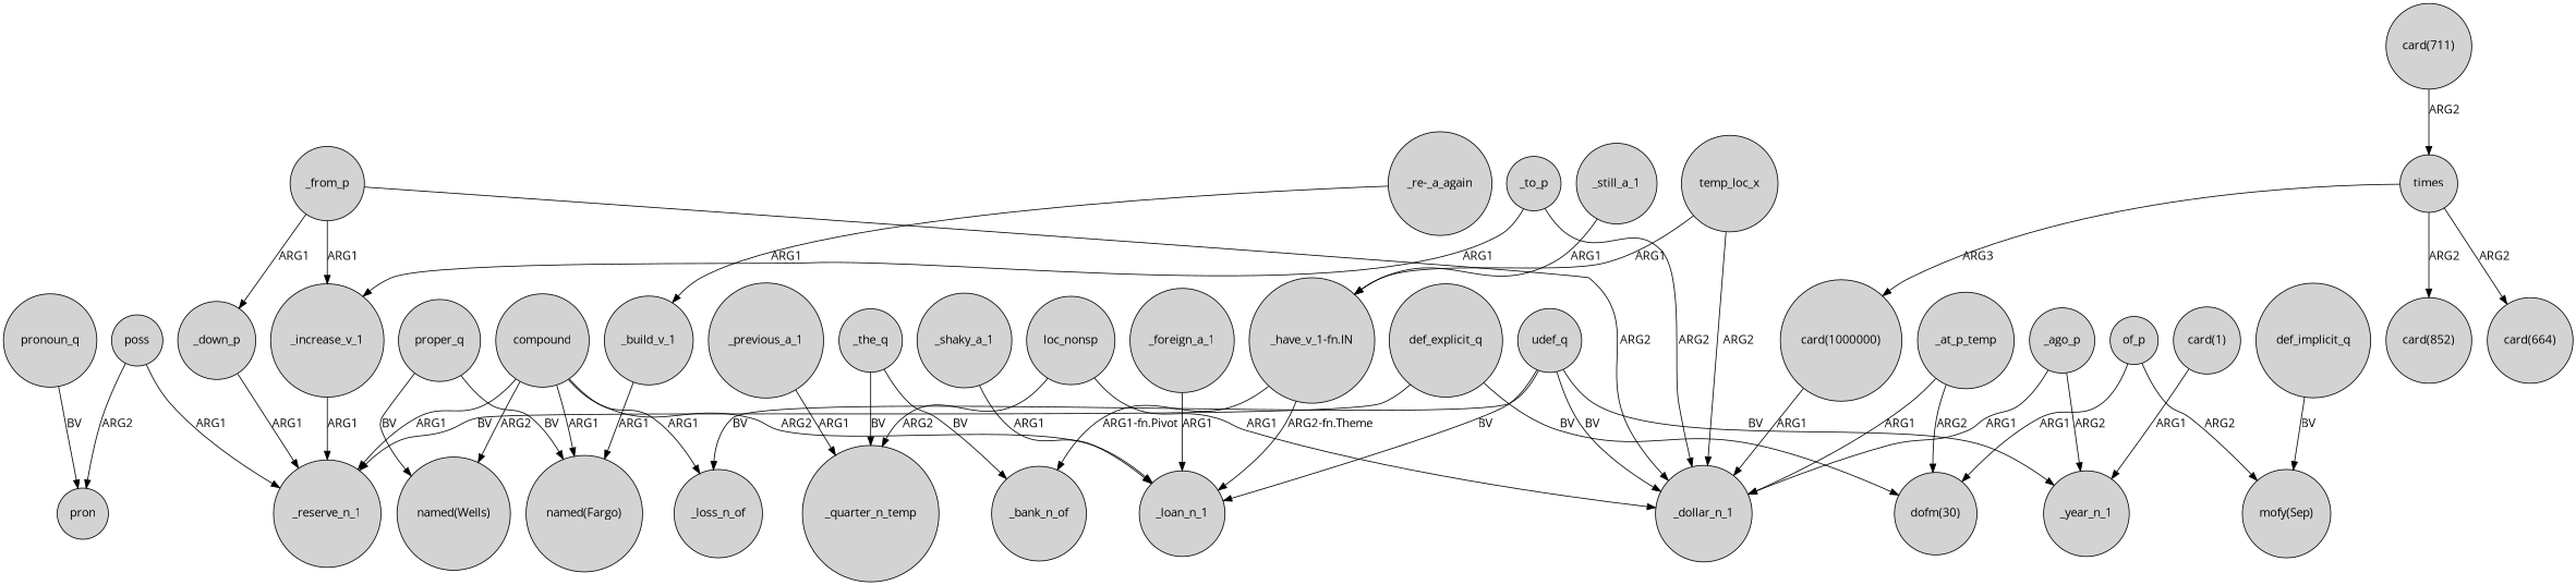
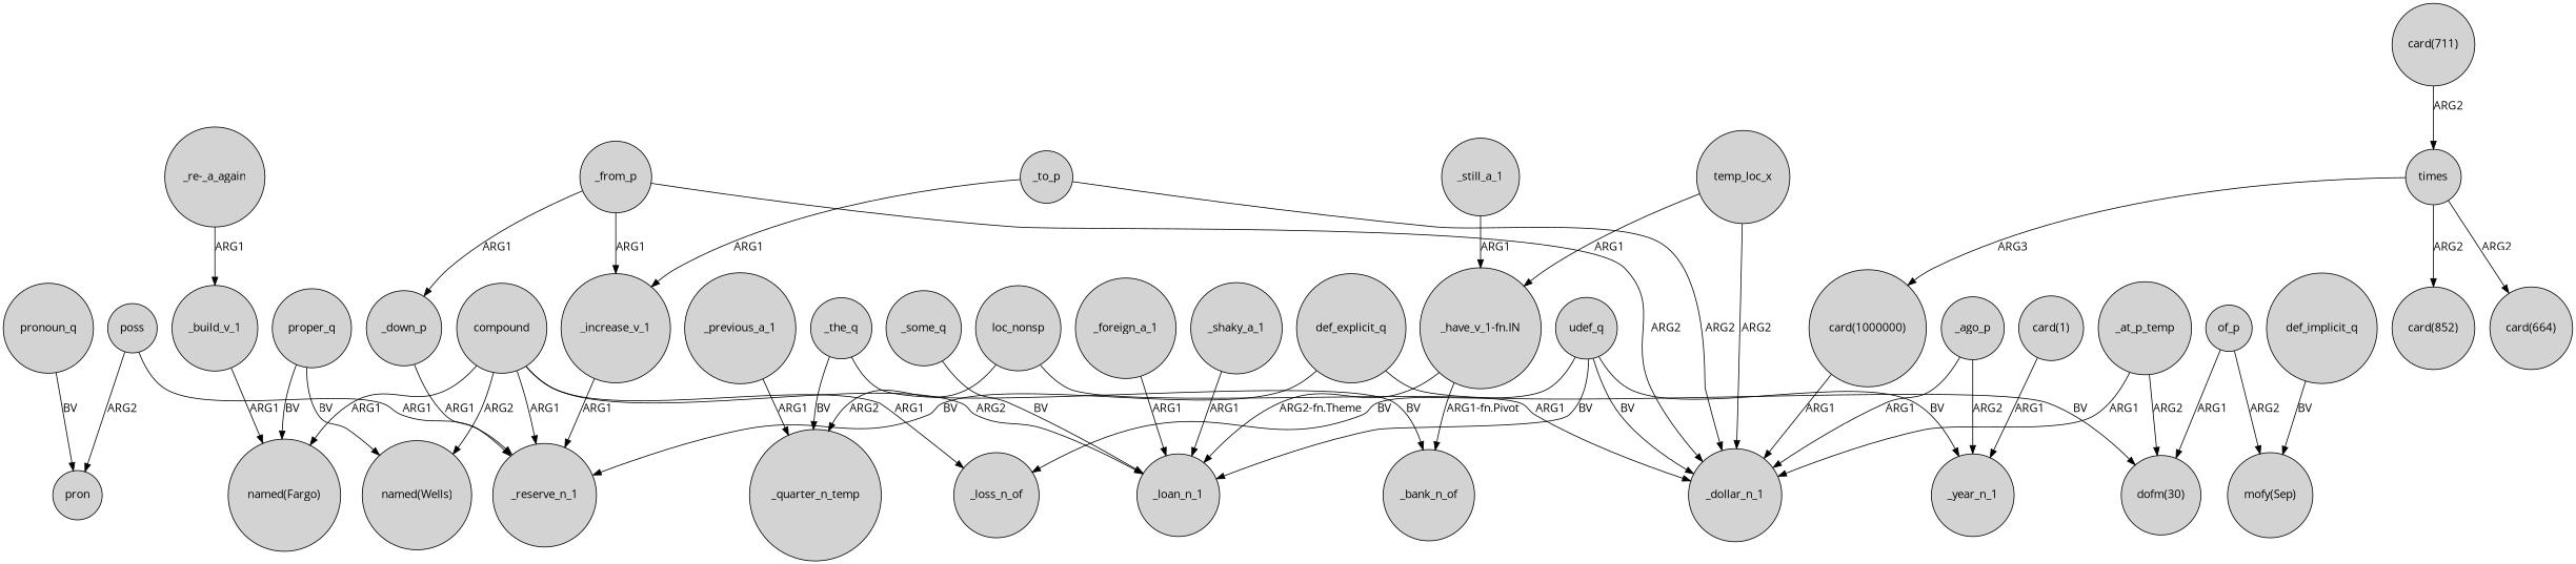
  digraph {
    fontname="Open Sans"
    node [fontname="Open Sans" shape=circle style=filled]
    edge [fontname="Open Sans"]
    "card(1000000)"
    _dollar_n_1
    proper_q
    "named(Fargo)"
    "named(Wells)"
    _to_p
    _increase_v_1
    _reserve_n_1
    poss
    pron
    _from_p
    _down_p
    _foreign_a_1
    _loan_n_1
    _at_p_temp
    "dofm(30)"
    _build_v_1
    compound
    _loss_n_of
    loc_nonsp
    _quarter_n_temp
    _the_q
    _bank_n_of
    of_p
    "mofy(Sep)"
    _still_a_1
    "_have_v_1-fn.IN"
    times
    "card(852)"
    "card(664)"
    "card(711)"
    def_explicit_q
    pronoun_q
    _ago_p
    _year_n_1
    "_re-_a_again"
    def_implicit_q
    _previous_a_1
    temp_loc_x
    "card(1)"
    udef_q
    _shaky_a_1
+   _some_q
    "card(1000000)" -> _dollar_n_1 [label=ARG1]
    proper_q -> "named(Fargo)" [label=BV]
    proper_q -> "named(Wells)" [label=BV]
    _to_p -> _dollar_n_1 [label=ARG2]
    _to_p -> _increase_v_1 [label=ARG1]
    _increase_v_1 -> _reserve_n_1 [label=ARG1]
    poss -> _reserve_n_1 [label=ARG1]
    poss -> pron [label=ARG2]
    _from_p -> _dollar_n_1 [label=ARG2]
    _from_p -> _increase_v_1 [label=ARG1]
    _from_p -> _down_p [label=ARG1]
    _down_p -> _reserve_n_1 [label=ARG1]
    _foreign_a_1 -> _loan_n_1 [label=ARG1]
    _at_p_temp -> _dollar_n_1 [label=ARG1]
    _at_p_temp -> "dofm(30)" [label=ARG2]
    _build_v_1 -> "named(Fargo)" [label=ARG1]
    compound -> "named(Fargo)" [label=ARG1]
    compound -> "named(Wells)" [label=ARG2]
    compound -> _reserve_n_1 [label=ARG1]
    compound -> _loan_n_1 [label=ARG2]
    compound -> _loss_n_of [label=ARG1]
    loc_nonsp -> _dollar_n_1 [label=ARG1]
    loc_nonsp -> _quarter_n_temp [label=ARG2]
    _the_q -> _quarter_n_temp [label=BV]
    _the_q -> _bank_n_of [label=BV]
    of_p -> "dofm(30)" [label=ARG1]
    of_p -> "mofy(Sep)" [label=ARG2]
    _still_a_1 -> "_have_v_1-fn.IN" [label=ARG1]
    "_have_v_1-fn.IN" -> _loan_n_1 [label="ARG2-fn.Theme"]
    "_have_v_1-fn.IN" -> _bank_n_of [label="ARG1-fn.Pivot"]
    times -> "card(1000000)" [label=ARG3]
    times -> "card(852)" [label=ARG2]
    times -> "card(664)" [label=ARG2]
    "card(711)" -> times [label=ARG2]
    def_explicit_q -> _reserve_n_1 [label=BV]
    def_explicit_q -> "dofm(30)" [label=BV]
    pronoun_q -> pron [label=BV]
    _ago_p -> _dollar_n_1 [label=ARG1]
    _ago_p -> _year_n_1 [label=ARG2]
    "_re-_a_again" -> _build_v_1 [label=ARG1]
    def_implicit_q -> "mofy(Sep)" [label=BV]
    _previous_a_1 -> _quarter_n_temp [label=ARG1]
    temp_loc_x -> _dollar_n_1 [label=ARG2]
    temp_loc_x -> "_have_v_1-fn.IN" [label=ARG1]
    "card(1)" -> _year_n_1 [label=ARG1]
    udef_q -> _dollar_n_1 [label=BV]
    udef_q -> _loan_n_1 [label=BV]
    udef_q -> _loss_n_of [label=BV]
    udef_q -> _year_n_1 [label=BV]
    _shaky_a_1 -> _loan_n_1 [label=ARG1]
+   _some_q -> _loan_n_1 [label=BV]
  }
